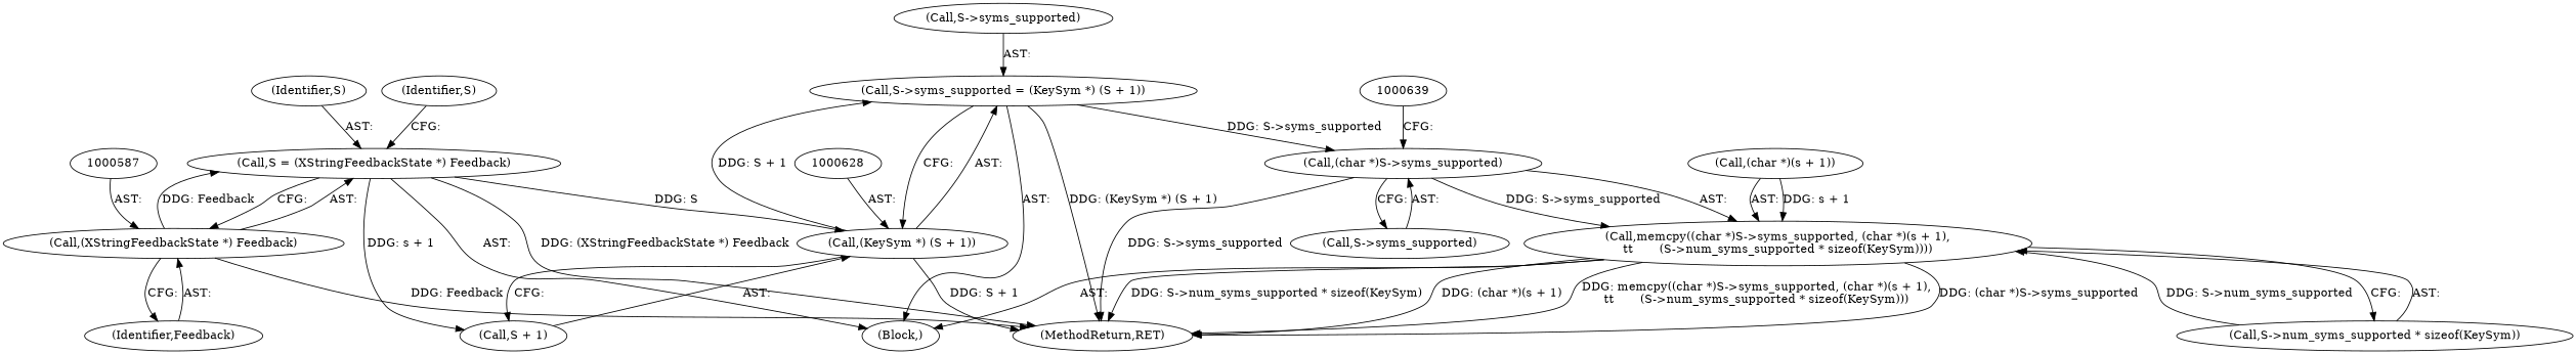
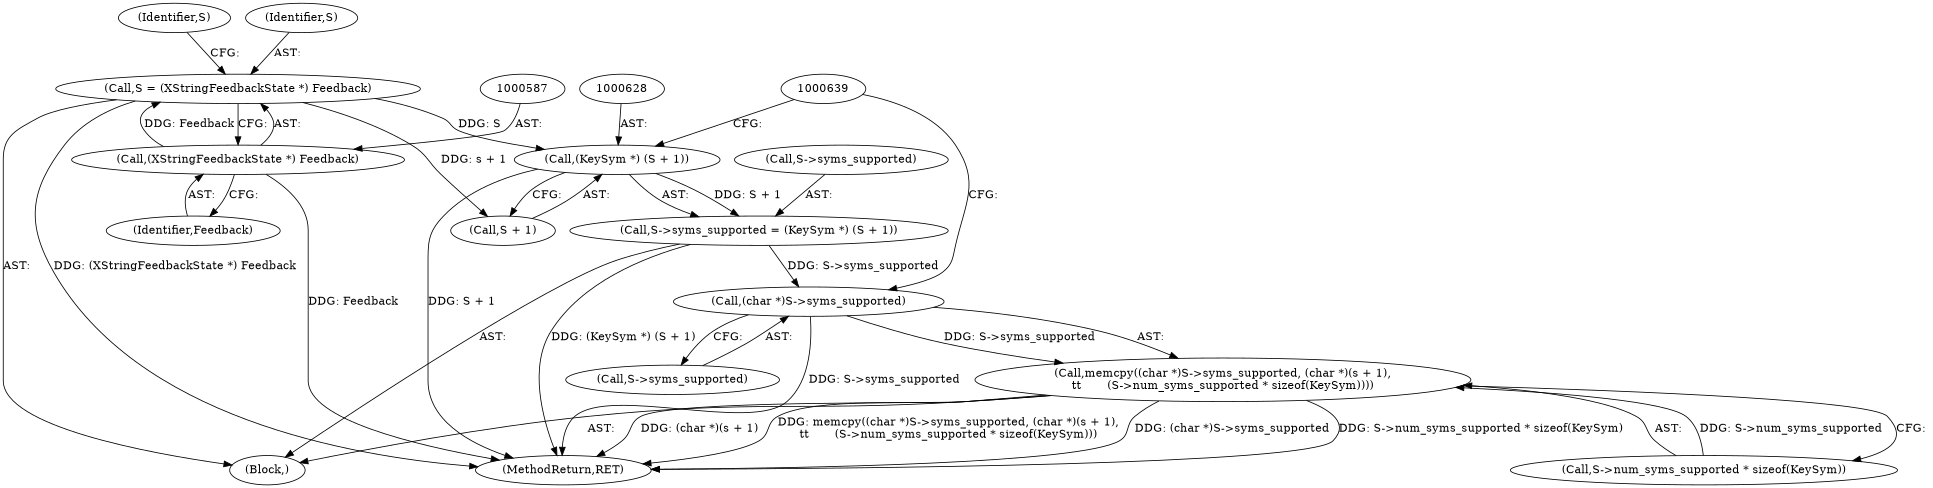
  digraph {
    n1 [label="(Call,S->syms_supported = (KeySym *) (S + 1))"]
    n2 [label="(Call,(KeySym *) (S + 1))"]
    n3 [label="(Call,(char *)S->syms_supported)"]
    n4 [label="(MethodReturn,RET)"]
    n5 [label="(Block,)"]
    n6 [label="(Call,S + 1)"]
    n7 [label="(Call,memcpy((char *)S->syms_supported, (char *)(s + 1),\n\t\t       (S->num_syms_supported * sizeof(KeySym))))"]
    n8 [label="(Call,S->syms_supported)"]
    n9 [label="(Call,S = (XStringFeedbackState *) Feedback)"]
    n10 [label="(Call,(XStringFeedbackState *) Feedback)"]
    n11 [label="(Identifier,Feedback)"]
    n12 [label="(Call,S->num_syms_supported * sizeof(KeySym))"]
    n13 [label="(Identifier,S)"]
-   n14 [label="(Call,(char *)(s + 1))"]
    n15 [label="(Identifier,S)"]
    n16 [label="(Call,S->syms_supported)"]
    1000628
    1000587
    1000639
-   n1 -> n2 [label="CFG: "]
+   1000639 -> n2 [label="CFG: "]
    n1 -> n3 [label="DDG: S->syms_supported"]
    n1 -> n4 [label="DDG: (KeySym *) (S + 1)"]
    n1 -> n5 [label="AST: "]
    n2 -> n1 [label="AST: "]
    n2 -> n1 [label="DDG: S + 1"]
    n2 -> n4 [label="DDG: S + 1"]
    n2 -> n6 [label="CFG: "]
    n3 -> n4 [label="DDG: S->syms_supported"]
    n3 -> n7 [label="AST: "]
    n3 -> n7 [label="DDG: S->syms_supported"]
    n3 -> n8 [label="CFG: "]
    n6 -> n2 [label="AST: "]
    n7 -> n4 [label="DDG: S->num_syms_supported * sizeof(KeySym)"]
    n7 -> n4 [label="DDG: (char *)(s + 1)"]
    n7 -> n4 [label="DDG: memcpy((char *)S->syms_supported, (char *)(s + 1),\n\t\t       (S->num_syms_supported * sizeof(KeySym)))"]
    n7 -> n4 [label="DDG: (char *)S->syms_supported"]
    n7 -> n5 [label="AST: "]
    n7 -> n12 [label="CFG: "]
    n8 -> n3 [label="AST: "]
    n9 -> n2 [label="DDG: S"]
    n9 -> n4 [label="DDG: (XStringFeedbackState *) Feedback"]
    n9 -> n5 [label="AST: "]
    n9 -> n6 [label="DDG: s + 1"]
    n9 -> n10 [label="CFG: "]
    n10 -> n4 [label="DDG: Feedback"]
    n10 -> n9 [label="AST: "]
    n10 -> n9 [label="DDG: Feedback"]
    n10 -> n11 [label="CFG: "]
    n11 -> n10 [label="AST: "]
    n12 -> n7 [label="AST: "]
    n12 -> n7 [label="DDG: S->num_syms_supported"]
    n13 -> n9 [label="CFG: "]
-   n14 -> n7 [label="AST: "]
-   n14 -> n7 [label="DDG: s + 1"]
    n15 -> n9 [label="AST: "]
    n16 -> n1 [label="AST: "]
    1000628 -> n2 [label="AST: "]
    1000587 -> n10 [label="AST: "]
    1000639 -> n3 [label="CFG: "]
  }
